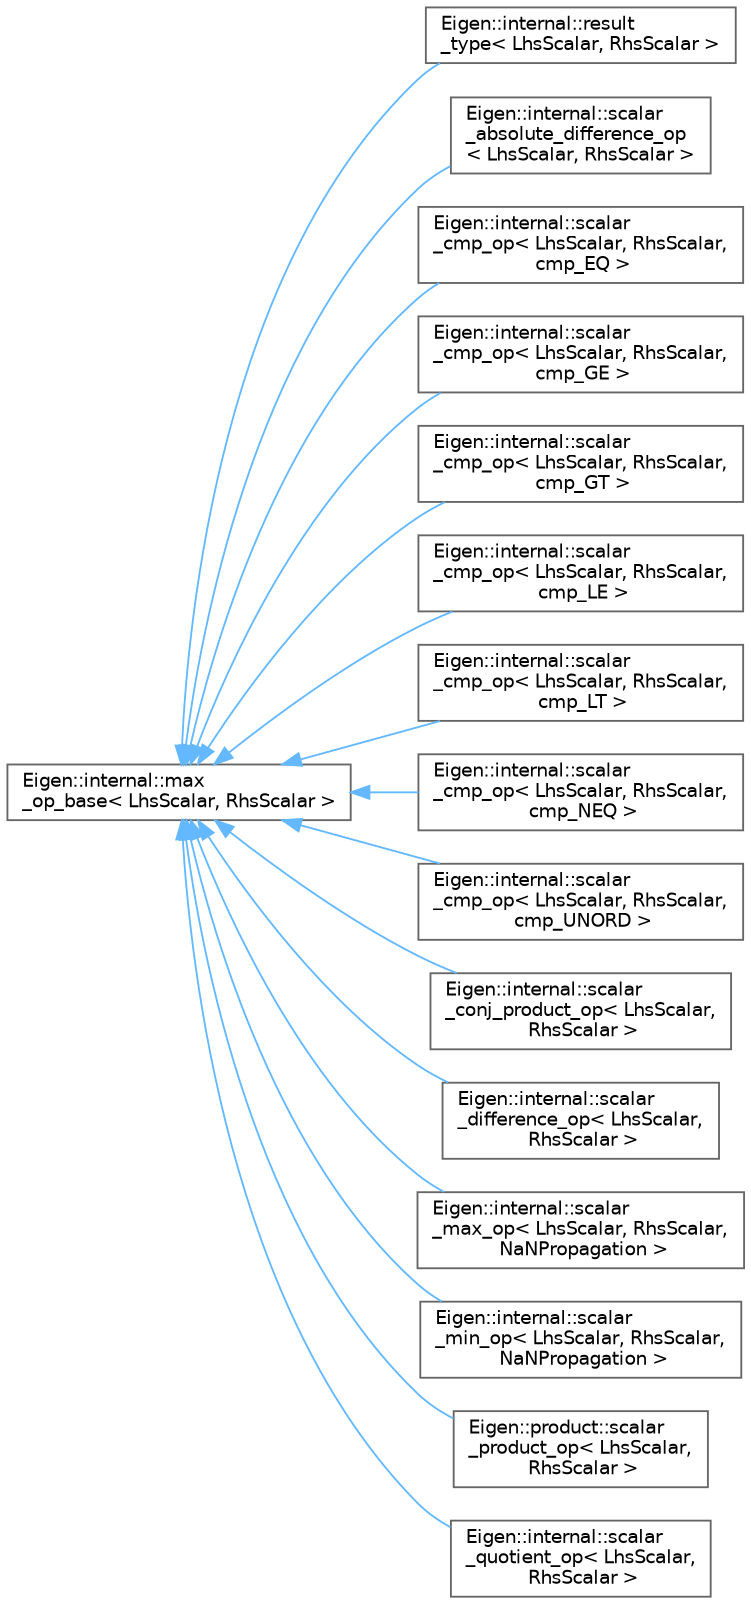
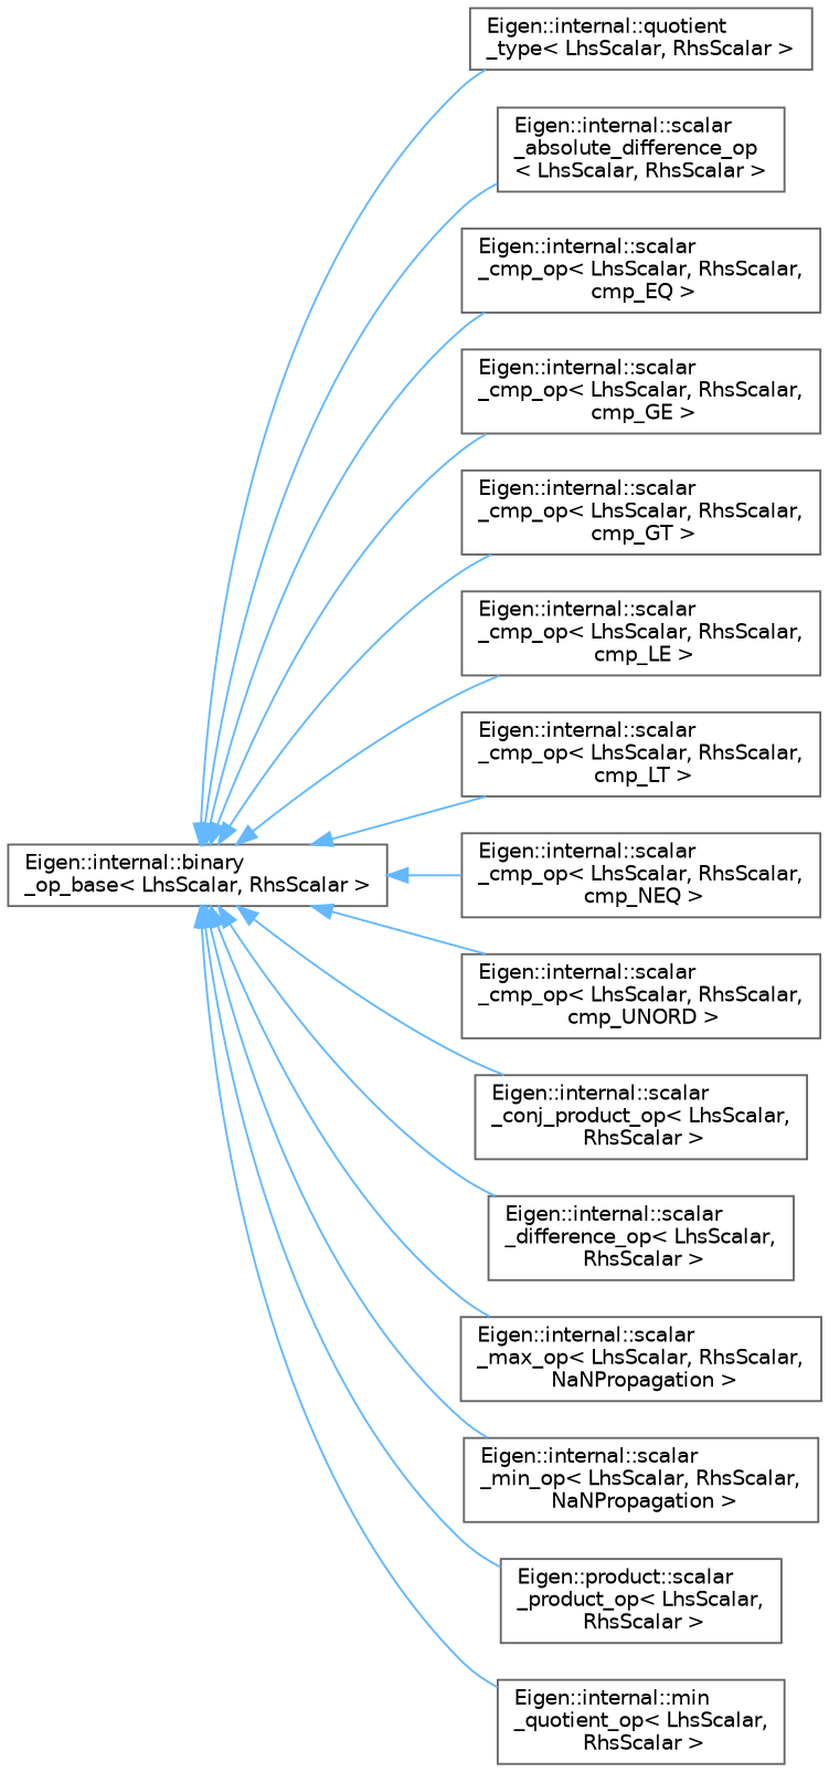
  digraph {
    rankdir=LR
    node [color=grey40 fillcolor=white fontname=Helvetica fontsize=10 shape=box style=filled]
    edge [color=steelblue1 dir=back fontname=Helvetica fontsize=10 labelfontname=Helvetica labelfontsize=10 style=solid]
-   n1 [height=0.2 label="Eigen::internal::max\l_op_base\< LhsScalar, RhsScalar \>" width=0.4]
-   n2 [height=0.2 label="Eigen::internal::result\l_type\< LhsScalar, RhsScalar \>" width=0.4]
+   n1 [height=0.2 label="Eigen::internal::binary\l_op_base\< LhsScalar, RhsScalar \>" width=0.4]
+   n2 [height=0.2 label="Eigen::internal::quotient\l_type\< LhsScalar, RhsScalar \>" width=0.4]
    n3 [height=0.2 label="Eigen::internal::scalar\l_absolute_difference_op\l\< LhsScalar, RhsScalar \>" width=0.4]
    n4 [height=0.2 label="Eigen::internal::scalar\l_cmp_op\< LhsScalar, RhsScalar,\l cmp_EQ \>" width=0.4]
    n5 [height=0.2 label="Eigen::internal::scalar\l_cmp_op\< LhsScalar, RhsScalar,\l cmp_GE \>" width=0.4]
    n6 [height=0.2 label="Eigen::internal::scalar\l_cmp_op\< LhsScalar, RhsScalar,\l cmp_GT \>" width=0.4]
    n7 [height=0.2 label="Eigen::internal::scalar\l_cmp_op\< LhsScalar, RhsScalar,\l cmp_LE \>" width=0.4]
    n8 [height=0.2 label="Eigen::internal::scalar\l_cmp_op\< LhsScalar, RhsScalar,\l cmp_LT \>" width=0.4]
    n9 [height=0.2 label="Eigen::internal::scalar\l_cmp_op\< LhsScalar, RhsScalar,\l cmp_NEQ \>" width=0.4]
    n10 [height=0.2 label="Eigen::internal::scalar\l_cmp_op\< LhsScalar, RhsScalar,\l cmp_UNORD \>" width=0.4]
    n11 [height=0.2 label="Eigen::internal::scalar\l_conj_product_op\< LhsScalar,\l RhsScalar \>" width=0.4]
    n12 [height=0.2 label="Eigen::internal::scalar\l_difference_op\< LhsScalar,\l RhsScalar \>" width=0.4]
    n13 [height=0.2 label="Eigen::internal::scalar\l_max_op\< LhsScalar, RhsScalar,\l NaNPropagation \>" width=0.4]
    n14 [height=0.2 label="Eigen::internal::scalar\l_min_op\< LhsScalar, RhsScalar,\l NaNPropagation \>" width=0.4]
    n15 [height=0.2 label="Eigen::product::scalar\l_product_op\< LhsScalar,\l RhsScalar \>" width=0.4]
-   n16 [height=0.2 label="Eigen::internal::scalar\l_quotient_op\< LhsScalar,\l RhsScalar \>" width=0.4]
+   n16 [height=0.2 label="Eigen::internal::min\l_quotient_op\< LhsScalar,\l RhsScalar \>" width=0.4]
    n1 -> n2
    n1 -> n3
    n1 -> n4
    n1 -> n5
    n1 -> n6
    n1 -> n7
    n1 -> n8
    n1 -> n9
    n1 -> n10
    n1 -> n11
    n1 -> n12
    n1 -> n13
    n1 -> n14
    n1 -> n15
    n1 -> n16
  }
